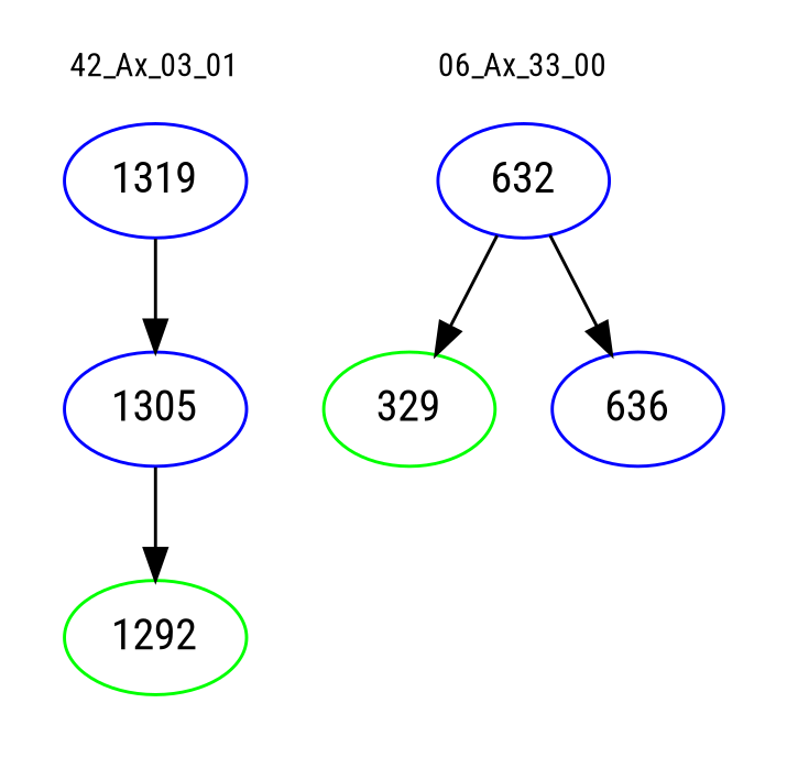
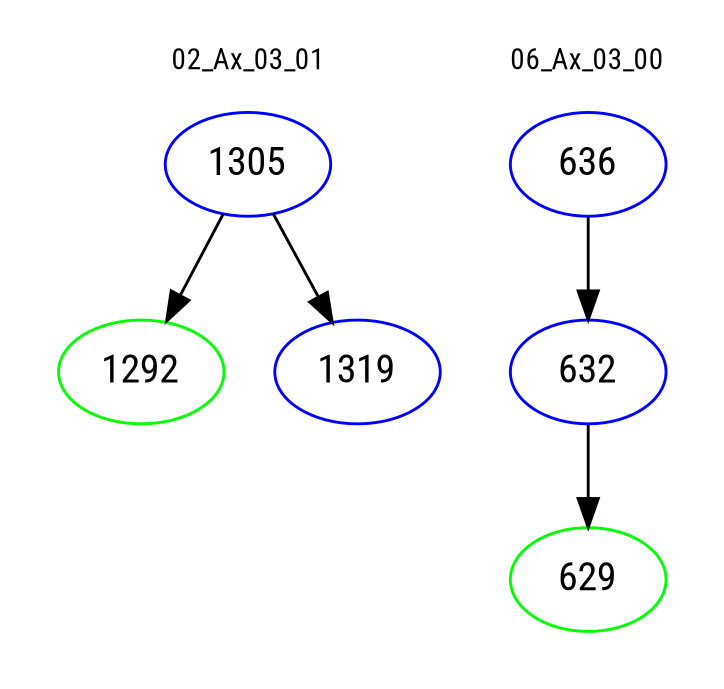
  digraph {
    fontname="Roboto Condensed"
    node [color=blue fontname="Roboto Condensed"]
    edge [color=black fontname="Roboto Condensed"]
    n1 [label=1305]
    n2 [color=green label=1292]
    n3 [label=1319]
    n4 [label=632]
-   n5 [color=green label=329]
+   n5 [color=green label=629]
    n6 [label=636]
    subgraph cluster_1 {
      color=white
      fontsize=10
-     label="42_Ax_03_01"
+     label="02_Ax_03_01"
      n1
      n2
      n3
    }
    subgraph cluster_2 {
      color=white
      fontsize=10
-     label="06_Ax_33_00"
+     label="06_Ax_03_00"
      n4
      n5
      n6
    }
    n1 -> n2
-   n3 -> n1
+   n1 -> n3
    n4 -> n5
-   n4 -> n6
+   n6 -> n4
  }
